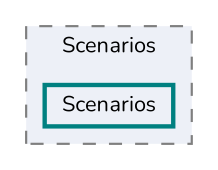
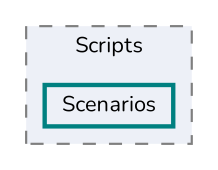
  digraph {
    compound=true
    fontname=Nunito
    n1 [color=teal fillcolor="#edf0f7" fontname=Nunito fontsize=10 height=0.2 label=Scenarios shape=box style="filled,bold" width=0.4]
    subgraph cluster_1 {
      bgcolor="#edf0f7"
      fontsize=10
-     label=Scenarios
+     label=Scripts
      pencolor=grey50
      style="filled,dashed"
      n1
    }
  }
